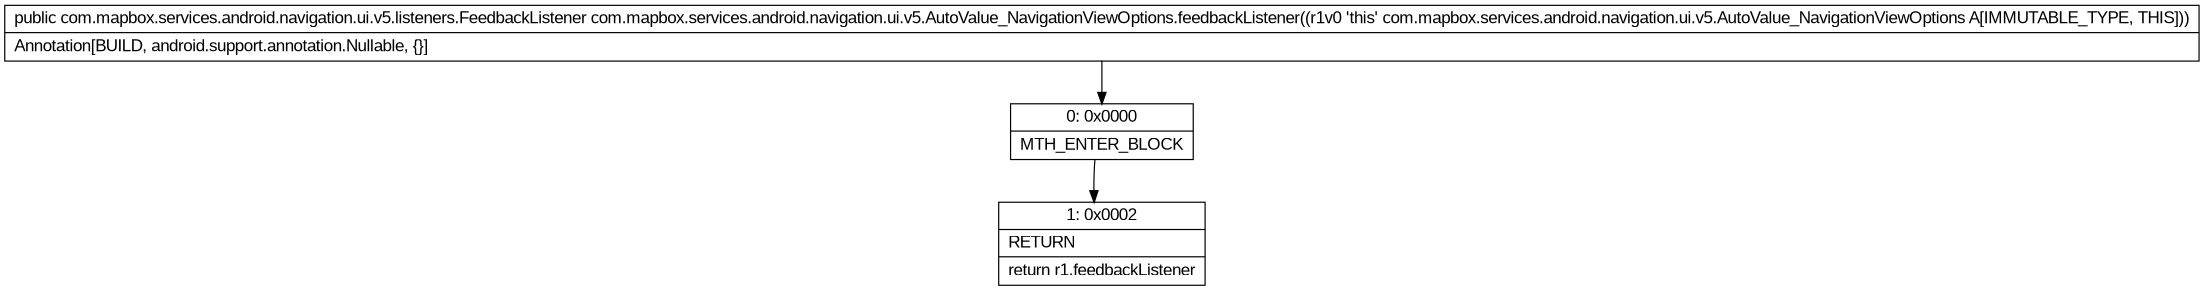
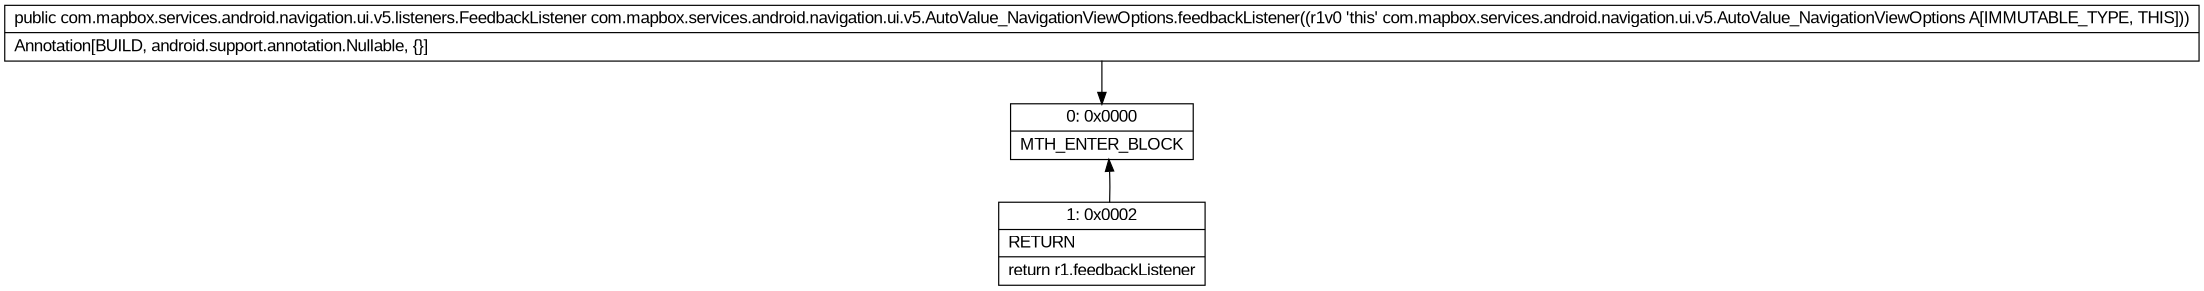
  digraph {
    fontname="Liberation Sans"
    node [shape=record fontname="Liberation Sans"]
    edge [fontname="Liberation Sans"]
    n1 [label="{0\:\ 0x0000|MTH_ENTER_BLOCK\l}"]
    n2 [label="{1\:\ 0x0002|RETURN\l|return r1.feedbackListener\l}"]
    n3 [label="{public com.mapbox.services.android.navigation.ui.v5.listeners.FeedbackListener com.mapbox.services.android.navigation.ui.v5.AutoValue_NavigationViewOptions.feedbackListener((r1v0 'this' com.mapbox.services.android.navigation.ui.v5.AutoValue_NavigationViewOptions A[IMMUTABLE_TYPE, THIS]))  | Annotation[BUILD, android.support.annotation.Nullable, \{\}]\l}"]
-   n1 -> n2
+   n2 -> n1
    n3 -> n1
  }
